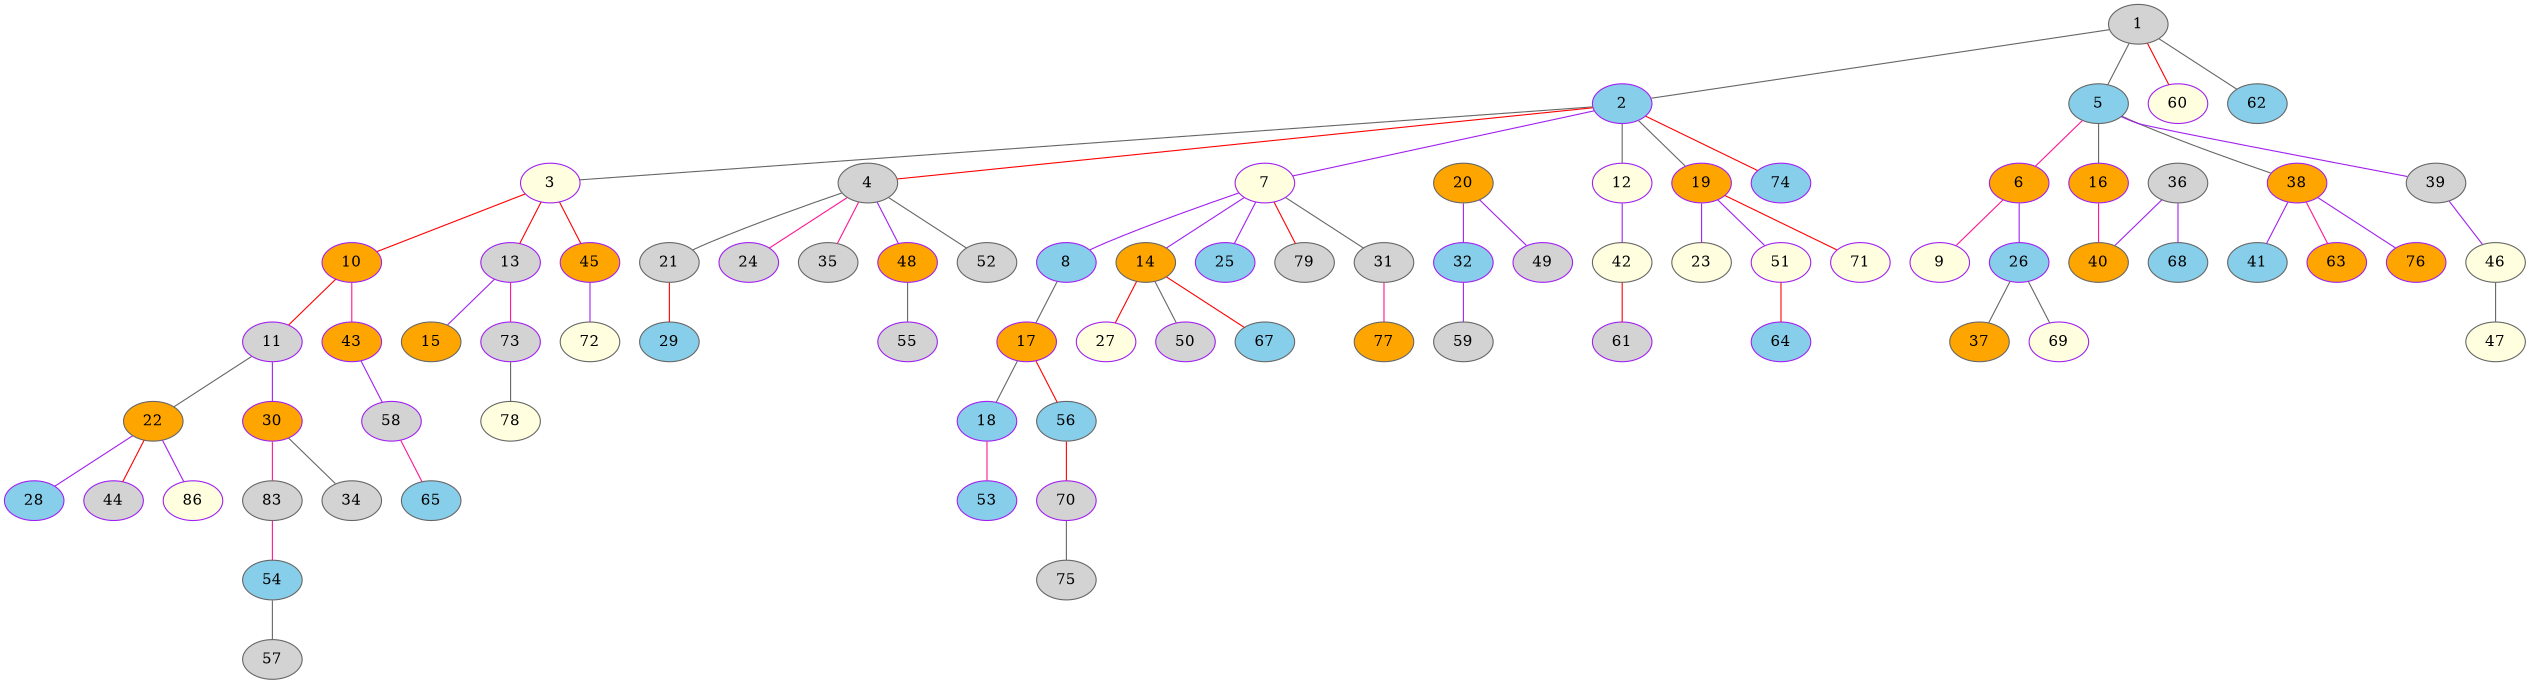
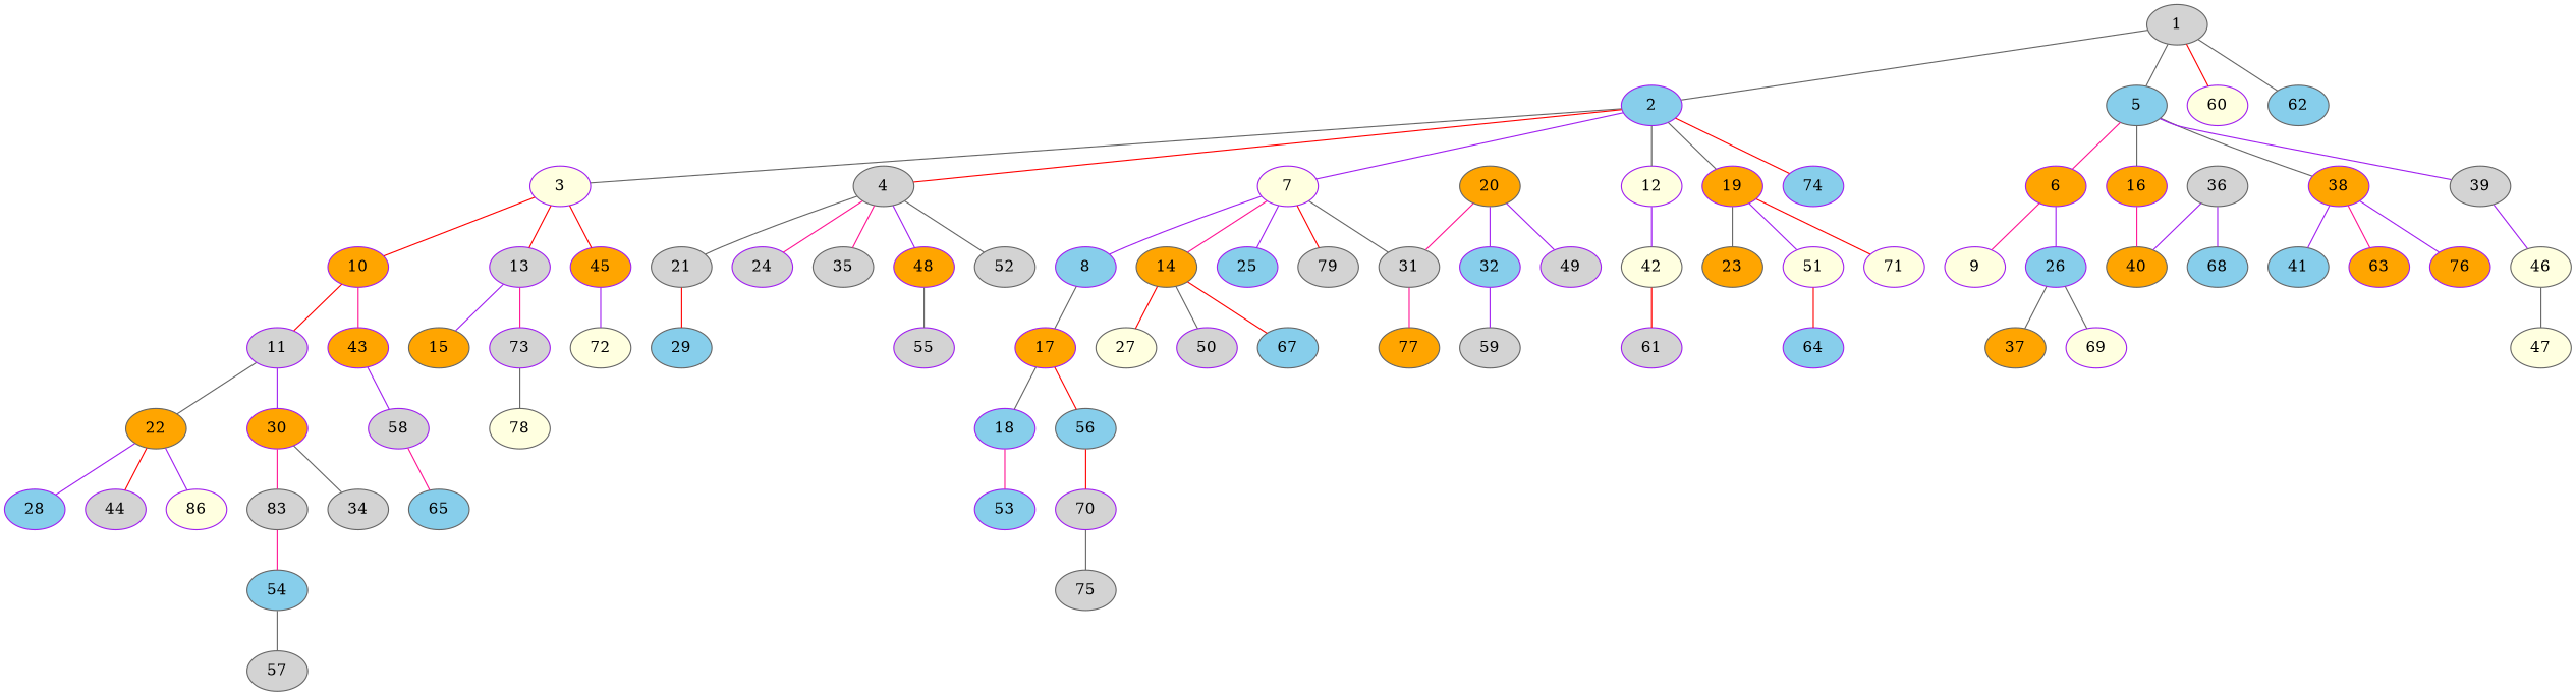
  graph {
    node [color=purple fillcolor=lightgrey style=filled]
    edge [color=gray40]
    1 [color=gray40]
    2 [fillcolor=skyblue]
    5 [color=gray40 fillcolor=skyblue]
    60 [fillcolor=lightyellow]
    62 [color=gray40 fillcolor=skyblue]
    3 [fillcolor=lightyellow]
    4 [color=gray40]
    7 [fillcolor=lightyellow]
    12 [fillcolor=lightyellow]
    19 [fillcolor=orange]
    74 [fillcolor=skyblue]
    6 [fillcolor=orange]
    16 [fillcolor=orange]
    38 [fillcolor=orange]
    39 [color=gray40]
    10 [fillcolor=orange]
    13
    45 [fillcolor=orange]
    21 [color=gray40]
    24
    35 [color=gray40]
    48 [fillcolor=orange]
    52 [color=gray40]
    8 [fillcolor=skyblue]
    14 [color=gray40 fillcolor=orange]
    25 [fillcolor=skyblue]
    79 [color=gray40]
    31 [color=gray40]
    42 [color=gray40 fillcolor=lightyellow]
-   23 [color=gray40 fillcolor=lightyellow]
+   23 [color=gray40 fillcolor=orange]
    51 [fillcolor=lightyellow]
    71 [fillcolor=lightyellow]
    11
    43 [fillcolor=orange]
    15 [color=gray40 fillcolor=orange]
    73
    72 [color=gray40 fillcolor=lightyellow]
    29 [color=gray40 fillcolor=skyblue]
    55
    9 [fillcolor=lightyellow]
    26 [fillcolor=skyblue]
    40 [color=gray40 fillcolor=orange]
    41 [color=gray40 fillcolor=skyblue]
    63 [fillcolor=orange]
    76 [fillcolor=orange]
    46 [color=gray40 fillcolor=lightyellow]
    37 [color=gray40 fillcolor=orange]
    69 [fillcolor=lightyellow]
    17 [fillcolor=orange]
-   27 [fillcolor=lightyellow]
+   27 [color=gray40 fillcolor=lightyellow]
    50
    67 [color=gray40 fillcolor=skyblue]
    20 [color=gray40 fillcolor=orange]
    32 [fillcolor=skyblue]
    49
    18 [fillcolor=skyblue]
    56 [color=gray40 fillcolor=skyblue]
    22 [color=gray40 fillcolor=orange]
    30 [fillcolor=orange]
    58
    28 [fillcolor=skyblue]
    44
    n63 [fillcolor=lightyellow label=86]
    n64 [color=gray40 label=83]
    34 [color=gray40]
    61
    78 [color=gray40 fillcolor=lightyellow]
    36 [color=gray40]
    68 [color=gray40 fillcolor=skyblue]
    53 [fillcolor=skyblue]
    70
    64 [fillcolor=skyblue]
    77 [color=gray40 fillcolor=orange]
    59 [color=gray40]
    54 [color=gray40 fillcolor=skyblue]
    57 [color=gray40]
    47 [color=gray40 fillcolor=lightyellow]
    65 [color=gray40 fillcolor=skyblue]
    75 [color=gray40]
    1 -- 2
    1 -- 5
    1 -- 60 [color=red]
    1 -- 62
    2 -- 3
    2 -- 4 [color=red]
    2 -- 7 [color=purple]
    2 -- 12
    2 -- 19
    2 -- 74 [color=red]
    5 -- 6 [color=deeppink]
    5 -- 16
    5 -- 38
    5 -- 39 [color=purple]
    3 -- 10 [color=red]
    3 -- 13 [color=red]
    3 -- 45 [color=red]
    4 -- 21
    4 -- 24 [color=deeppink]
    4 -- 35 [color=deeppink]
    4 -- 48 [color=purple]
    4 -- 52
    7 -- 8 [color=purple]
-   7 -- 14 [color=purple]
+   7 -- 14 [color=deeppink]
    7 -- 25 [color=purple]
    7 -- 79 [color=red]
    7 -- 31
    12 -- 42 [color=purple]
-   19 -- 23 [color=purple]
+   19 -- 23
    19 -- 51 [color=purple]
    19 -- 71 [color=red]
    6 -- 9 [color=deeppink]
    6 -- 26 [color=purple]
    16 -- 40 [color=deeppink]
    38 -- 41 [color=purple]
    38 -- 63 [color=deeppink]
    38 -- 76 [color=purple]
    39 -- 46 [color=purple]
    10 -- 11 [color=red]
    10 -- 43 [color=deeppink]
    13 -- 15 [color=purple]
    13 -- 73 [color=deeppink]
    45 -- 72 [color=purple]
    21 -- 29 [color=red]
    48 -- 55
    8 -- 17
    14 -- 27 [color=red]
    14 -- 50
    14 -- 67 [color=red]
    31 -- 77 [color=deeppink]
    42 -- 61 [color=red]
    51 -- 64 [color=red]
    11 -- 22
    11 -- 30 [color=purple]
    43 -- 58 [color=purple]
    73 -- 78
    26 -- 37
    26 -- 69
    46 -- 47
    17 -- 18
    17 -- 56 [color=red]
+   20 -- 31 [color=deeppink]
    20 -- 32 [color=purple]
    20 -- 49 [color=purple]
    32 -- 59 [color=purple]
    18 -- 53 [color=deeppink]
    56 -- 70 [color=red]
    22 -- 28 [color=purple]
    22 -- 44 [color=red]
    22 -- n63 [color=purple]
    30 -- n64 [color=deeppink]
    30 -- 34
    58 -- 65 [color=deeppink]
    n64 -- 54 [color=deeppink]
    36 -- 40 [color=purple]
    36 -- 68 [color=purple]
    70 -- 75
    54 -- 57
  }
